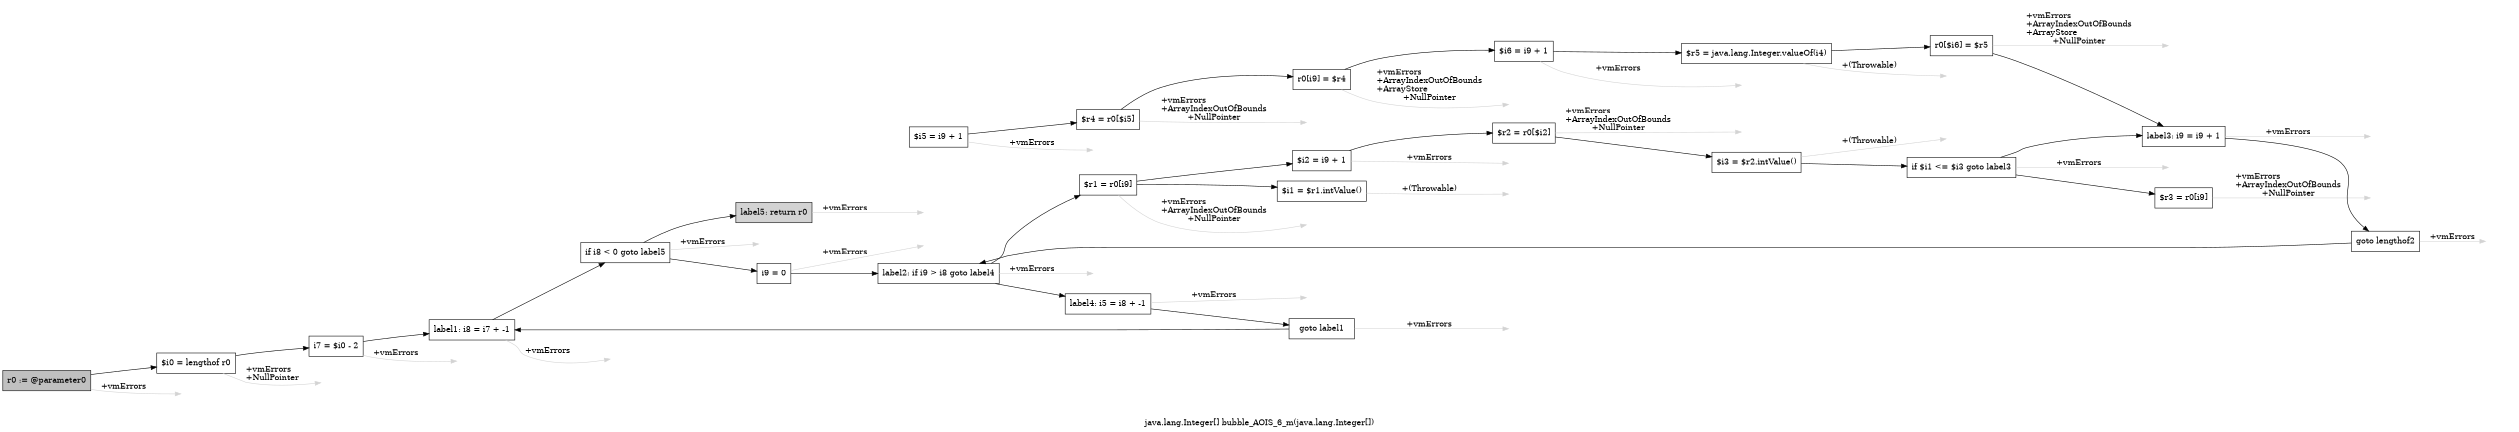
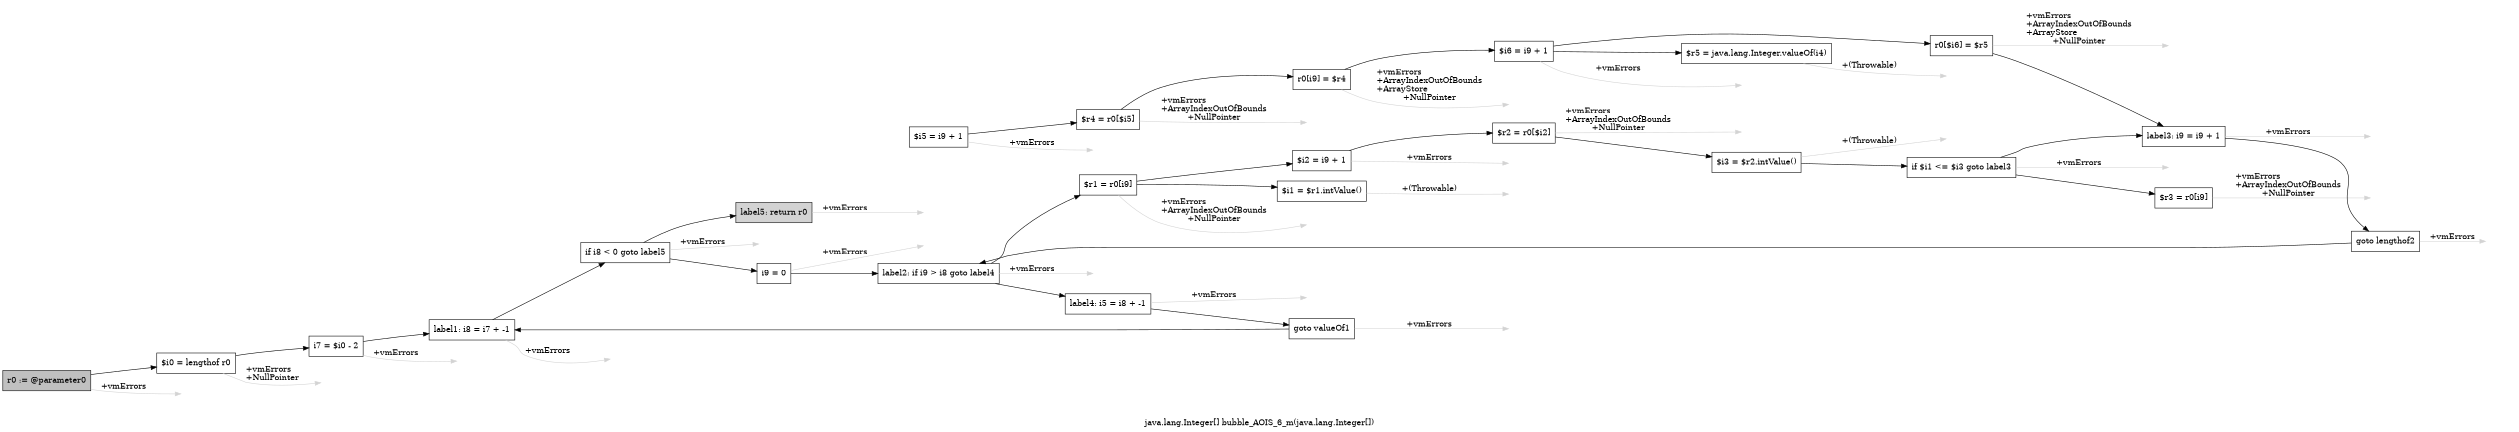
  digraph {
    label="java.lang.Integer[] bubble_AOIS_6_m(java.lang.Integer[])"
    rankdir=LR
    node [shape=box style=invis]
    edge [color=black]
    n1 [fillcolor=gray label="r0 := @parameter0" style=filled]
    n2 [label="$i0 = lengthof r0" style=""]
    n3 [label=Esc]
    n4 [label="i7 = $i0 - 2" style=""]
    n5 [label=Esc]
    n6 [label="label1: i8 = i7 + -1" style=""]
    n7 [label=Esc]
    n8 [label="if i8 < 0 goto label5" style=""]
    n9 [label=Esc]
    n10 [label="i9 = 0" style=""]
    n11 [fillcolor=lightgray label="label5: return r0" style=filled]
    n12 [label=Esc]
    n13 [label="label2: if i9 > i8 goto label4" style=""]
    n14 [label=Esc]
    n15 [label=Esc]
    n16 [label="$r1 = r0[i9]" style=""]
    n17 [label="label4: i5 = i8 + -1" style=""]
    n18 [label=Esc]
    n19 [label="$i1 = $r1.intValue()" style=""]
    n20 [label=Esc]
    n21 [label="$i2 = i9 + 1" style=""]
-   n22 [label="goto label1" style=""]
+   n22 [label="goto valueOf1" style=""]
    n23 [label=Esc]
    n24 [label=Esc]
    n25 [label=Esc]
    n26 [label="$r2 = r0[$i2]" style=""]
    n27 [label=Esc]
    n28 [label="$i3 = $r2.intValue()" style=""]
    n29 [label=Esc]
    n30 [label="if $i1 <= $i3 goto label3" style=""]
    n31 [label=Esc]
    n32 [label="$r3 = r0[i9]" style=""]
    n33 [label="label3: i9 = i9 + 1" style=""]
    n34 [label=Esc]
    n35 [label=Esc]
    n36 [label="goto lengthof2" style=""]
    n37 [label=Esc]
    n38 [label=Esc]
    n39 [label="$i5 = i9 + 1" style=""]
    n40 [label="$r4 = r0[$i5]" style=""]
    n41 [label=Esc]
    n42 [label=Esc]
    n43 [label="r0[i9] = $r4" style=""]
    n44 [label=Esc]
    n45 [label="$i6 = i9 + 1" style=""]
    n46 [label=Esc]
    n47 [label="$r5 = java.lang.Integer.valueOf(i4)" style=""]
    n48 [label=Esc]
    n49 [label="r0[$i6] = $r5" style=""]
    n50 [label=Esc]
    n51 [label=Esc]
    n1 -> n2
    n1 -> n3 [color=lightgray label="\l+vmErrors"]
    n2 -> n4
    n2 -> n5 [color=lightgray label="\l+vmErrors\l+NullPointer"]
    n4 -> n6
    n4 -> n7 [color=lightgray label="\l+vmErrors"]
    n6 -> n8
    n6 -> n9 [color=lightgray label="\l+vmErrors"]
    n8 -> n10
    n8 -> n11
    n8 -> n12 [color=lightgray label="\l+vmErrors"]
    n10 -> n13
    n10 -> n14 [color=lightgray label="\l+vmErrors"]
    n11 -> n15 [color=lightgray label="\l+vmErrors"]
    n13 -> n16
    n13 -> n17
    n13 -> n18 [color=lightgray label="\l+vmErrors"]
    n16 -> n19
    n16 -> n20 [color=lightgray label="\l+vmErrors\l+ArrayIndexOutOfBounds\l+NullPointer"]
    n16 -> n21
    n17 -> n22
    n17 -> n23 [color=lightgray label="\l+vmErrors"]
    n19 -> n24 [color=lightgray label="\l+(Throwable)"]
    n21 -> n26
    n21 -> n27 [color=lightgray label="\l+vmErrors"]
    n22 -> n6
    n22 -> n25 [color=lightgray label="\l+vmErrors"]
    n26 -> n28
    n26 -> n29 [color=lightgray label="\l+vmErrors\l+ArrayIndexOutOfBounds\l+NullPointer"]
    n28 -> n30
    n28 -> n31 [color=lightgray label="\l+(Throwable)"]
    n30 -> n32
    n30 -> n33
    n30 -> n34 [color=lightgray label="\l+vmErrors"]
    n32 -> n35 [color=lightgray label="\l+vmErrors\l+ArrayIndexOutOfBounds\l+NullPointer"]
    n33 -> n36
    n33 -> n37 [color=lightgray label="\l+vmErrors"]
    n36 -> n13
    n36 -> n38 [color=lightgray label="\l+vmErrors"]
    n39 -> n40
    n39 -> n41 [color=lightgray label="\l+vmErrors"]
    n40 -> n43
    n40 -> n44 [color=lightgray label="\l+vmErrors\l+ArrayIndexOutOfBounds\l+NullPointer"]
    n43 -> n45
    n43 -> n46 [color=lightgray label="\l+vmErrors\l+ArrayIndexOutOfBounds\l+ArrayStore\l+NullPointer"]
    n45 -> n47
    n45 -> n48 [color=lightgray label="\l+vmErrors"]
-   n47 -> n49
+   n45 -> n49
    n47 -> n50 [color=lightgray label="\l+(Throwable)"]
    n49 -> n33
    n49 -> n51 [color=lightgray label="\l+vmErrors\l+ArrayIndexOutOfBounds\l+ArrayStore\l+NullPointer"]
  }
